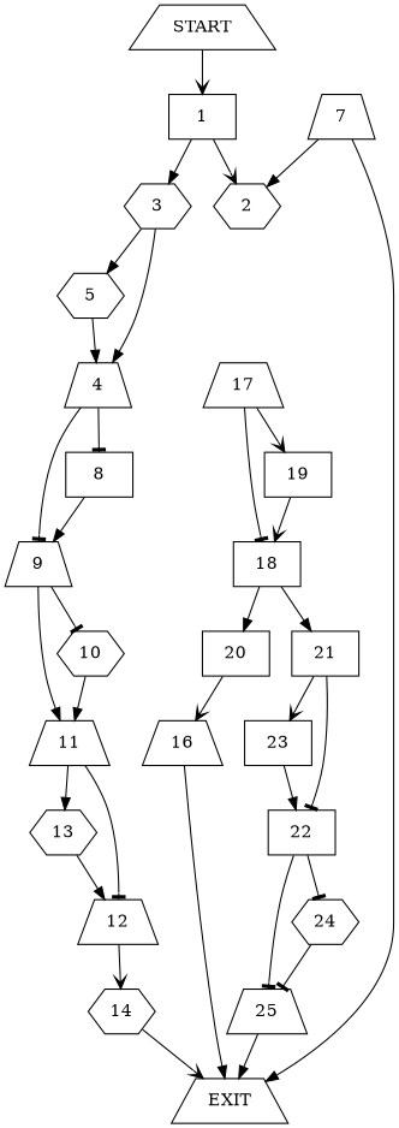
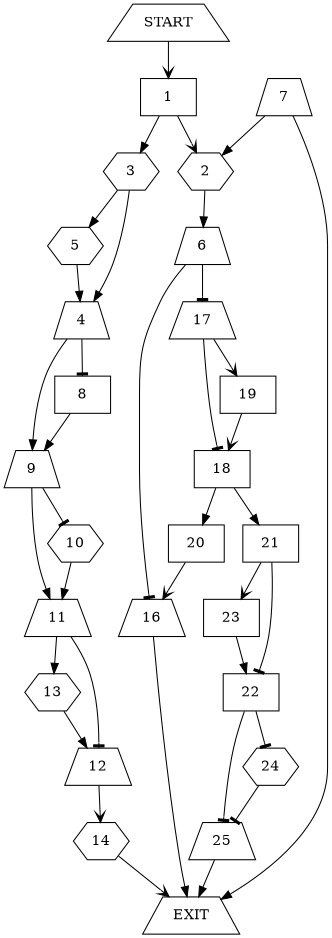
  digraph {
    node [shape=trapezium]
    edge [arrowhead=normal]
    n1 [label=START]
    1 [shape=box]
    2 [shape=hexagon]
    3 [shape=hexagon]
    n5 [label=EXIT]
+   6
    4
    5 [shape=hexagon]
    16
    17
    7
    8 [shape=box]
    9
    10 [shape=hexagon]
    11
    18 [shape=box]
    19 [shape=box]
    12
    13 [shape=hexagon]
    14 [shape=hexagon]
    20 [shape=box]
    21 [shape=box]
    22 [shape=box]
    23 [shape=box]
    24 [shape=hexagon]
    25
    n1 -> 1 [arrowhead=vee]
    1 -> 2 [arrowhead=vee]
    1 -> 3
+   2 -> 6
    3 -> 4
    3 -> 5
+   6 -> 16 [arrowhead=tee]
+   6 -> 17 [arrowhead=tee]
    4 -> 8 [arrowhead=tee]
-   4 -> 9 [arrowhead=tee]
+   4 -> 9
    5 -> 4
    16 -> n5
    17 -> 18 [arrowhead=tee]
    17 -> 19 [arrowhead=vee]
    7 -> 2
    7 -> n5
    8 -> 9
    9 -> 10 [arrowhead=tee]
    9 -> 11
    10 -> 11
    11 -> 12 [arrowhead=tee]
    11 -> 13
    18 -> 20
    18 -> 21
    19 -> 18 [arrowhead=vee]
    12 -> 14 [arrowhead=vee]
    13 -> 12
    14 -> n5 [arrowhead=vee]
    20 -> 16 [arrowhead=vee]
    21 -> 22 [arrowhead=tee]
    21 -> 23 [arrowhead=vee]
    22 -> 24 [arrowhead=tee]
    22 -> 25 [arrowhead=tee]
    23 -> 22
    24 -> 25 [arrowhead=tee]
    25 -> n5
  }
